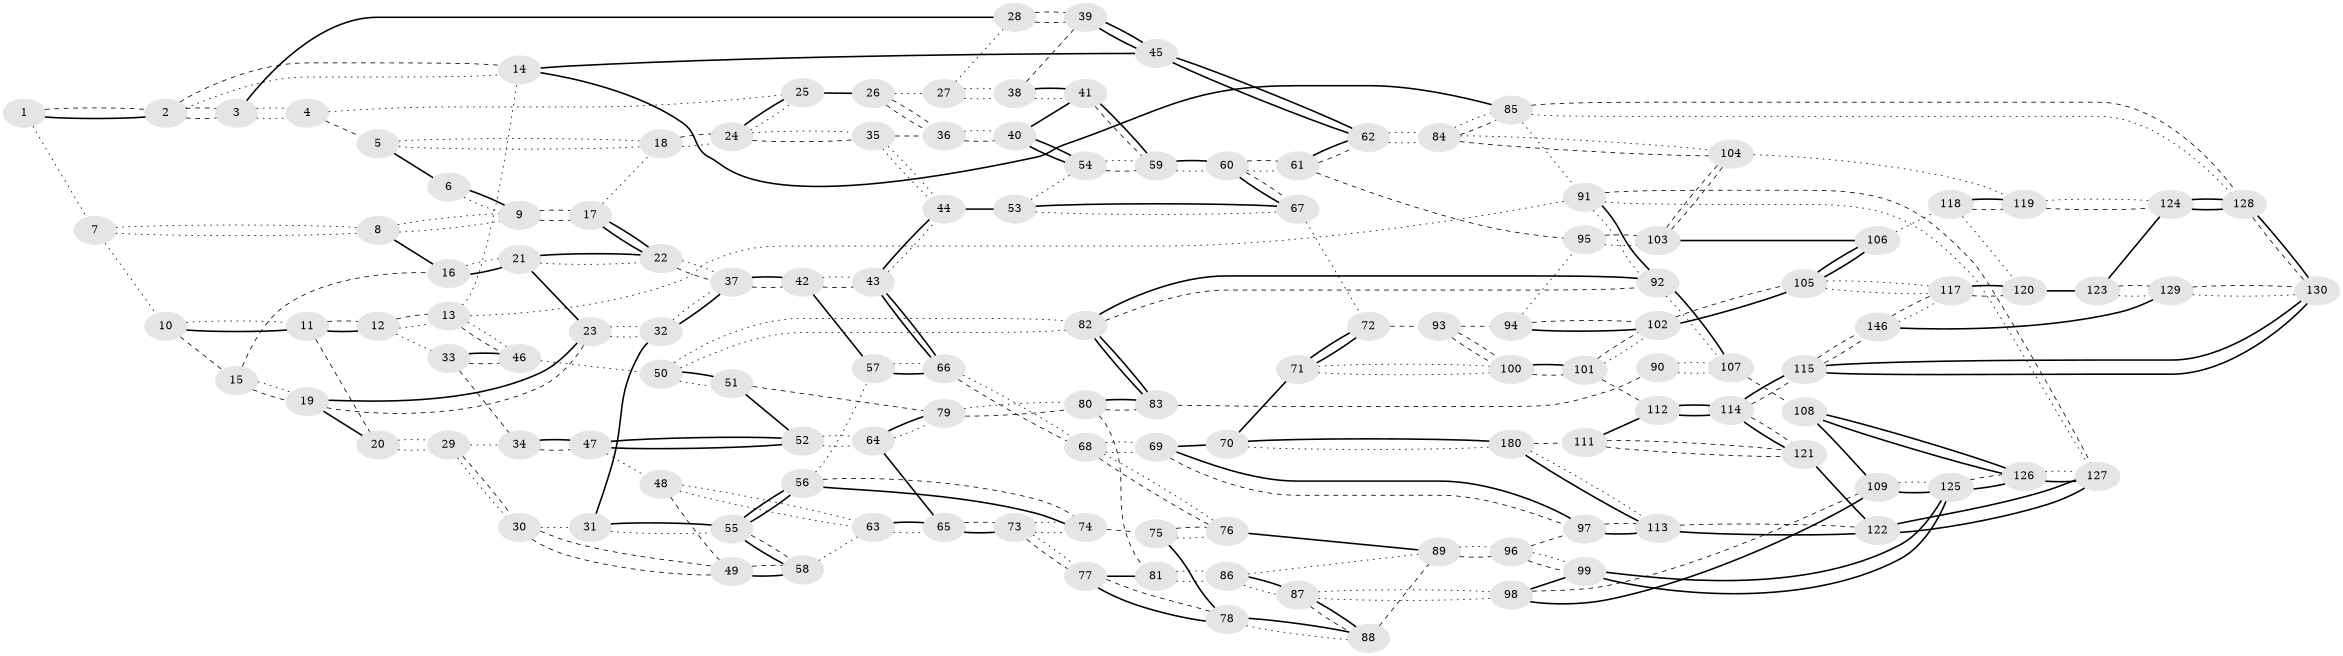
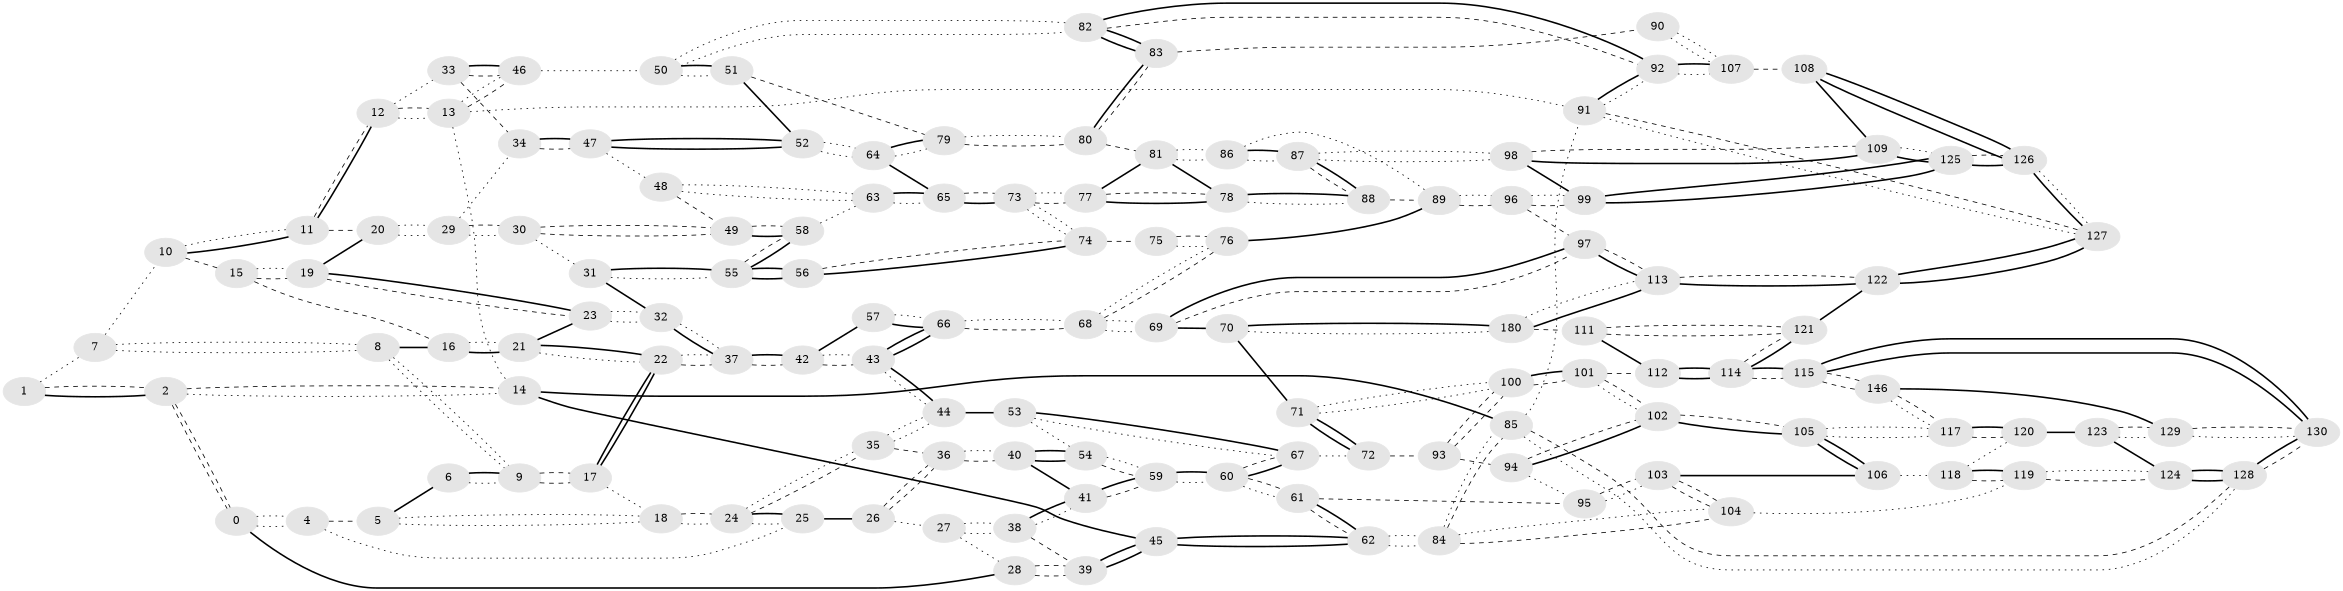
  graph {
    rankdir=LR
    node [color=gray90 style=filled]
    edge [style=dotted]
    1
    2
    7
-   3
+   3 [label=0]
    14
    8
    10
    4
    28
    45
    85
    5
    25
    39
    6
    18
    26
    9
    24
    17
    16
    11
    15
    21
    22
    12
    20
    19
    13
    33
    29
    46
    91
    34
    50
    92
    127
    62
    128
    23
    37
    35
    32
    30
    42
    36
    44
    27
    38
    40
    41
    31
    49
    47
    55
    58
    56
    48
    52
    53
    54
    43
    57
    59
    60
    66
    68
    67
    84
    51
    82
    63
    64
    65
    79
    83
    80
    72
    74
    75
    61
    95
    103
    104
    73
    77
    69
    76
    93
    70
    97
    89
    71
    n94 [label=180]
    113
    100
    111
    101
    94
    78
    81
    88
    96
    86
    90
    87
    107
    119
    130
    98
    99
    109
    108
    102
    105
    106
    125
    122
    126
    112
    114
    117
    118
    124
    120
    121
    115
    n128 [label=146]
    129
    123
    1 -- 2 [style=bold]
    1 -- 2 [style=dashed]
    1 -- 7
    2 -- 3 [style=dashed]
    2 -- 3 [style=dashed]
    2 -- 14
    2 -- 14 [style=dashed]
    7 -- 8
    7 -- 8
    7 -- 10
    3 -- 4
    3 -- 4
    3 -- 28 [style=bold]
    14 -- 45 [style=bold]
    14 -- 85 [style=bold]
    8 -- 9
    8 -- 9
    8 -- 16 [style=bold]
    10 -- 11 [style=bold]
    10 -- 11
    10 -- 15 [style=dashed]
    4 -- 5 [style=dashed]
    4 -- 25
    28 -- 39 [style=dashed]
    28 -- 39 [style=dashed]
    45 -- 62 [style=bold]
    45 -- 62 [style=bold]
    85 -- 91
    85 -- 128
    85 -- 128 [style=dashed]
    5 -- 6 [style=bold]
    5 -- 18
    5 -- 18
    25 -- 26 [style=bold]
    39 -- 45 [style=bold]
    39 -- 45 [style=bold]
    6 -- 9
    6 -- 9 [style=bold]
    18 -- 24
    18 -- 24 [style=dashed]
    26 -- 36 [style=dashed]
    26 -- 36 [style=dashed]
    26 -- 27
    9 -- 17 [style=dashed]
    9 -- 17 [style=dashed]
    24 -- 25
    24 -- 25 [style=bold]
    24 -- 35 [style=dashed]
    24 -- 35
    17 -- 18
    17 -- 22 [style=bold]
    17 -- 22 [style=bold]
    16 -- 21 [style=bold]
    16 -- 21
    11 -- 12 [style=bold]
    11 -- 12 [style=dashed]
    11 -- 20 [style=dashed]
    15 -- 16 [style=dashed]
    15 -- 19 [style=dashed]
    15 -- 19
    21 -- 22
    21 -- 22 [style=bold]
    21 -- 23 [style=bold]
    22 -- 37 [style=dashed]
    22 -- 37
    12 -- 13
    12 -- 13 [style=dashed]
    12 -- 33
    20 -- 29
    20 -- 29
    19 -- 20 [style=bold]
    19 -- 23 [style=dashed]
    19 -- 23 [style=bold]
    13 -- 14
    13 -- 46 [style=dashed]
    13 -- 46
    13 -- 91
    33 -- 46 [style=dashed]
    33 -- 46 [style=bold]
    33 -- 34 [style=dashed]
    29 -- 34
    29 -- 30
    29 -- 30 [style=dashed]
    46 -- 50
    91 -- 92
    91 -- 92 [style=bold]
    91 -- 127
    91 -- 127 [style=dashed]
    34 -- 47 [style=dashed]
    34 -- 47 [style=bold]
    50 -- 51
    50 -- 51 [style=bold]
    50 -- 82
    50 -- 82
    92 -- 107
    92 -- 107 [style=bold]
    62 -- 84
    62 -- 84
    128 -- 130 [style=dashed]
    128 -- 130 [style=bold]
    23 -- 32
    23 -- 32
    37 -- 42 [style=dashed]
    37 -- 42 [style=bold]
    35 -- 36 [style=dashed]
    35 -- 44
    35 -- 44
    32 -- 37 [style=bold]
    32 -- 37
    30 -- 31
    30 -- 49 [style=dashed]
    30 -- 49 [style=dashed]
    42 -- 43 [style=dashed]
    42 -- 43
    42 -- 57 [style=bold]
    36 -- 40 [style=dashed]
    36 -- 40
    44 -- 53 [style=bold]
    27 -- 28
    27 -- 38
    27 -- 38
    38 -- 39 [style=dashed]
    38 -- 41
    38 -- 41 [style=bold]
    40 -- 41 [style=bold]
    40 -- 54 [style=bold]
    40 -- 54 [style=bold]
    41 -- 59 [style=dashed]
    41 -- 59 [style=bold]
    31 -- 32 [style=bold]
    31 -- 55
    31 -- 55 [style=bold]
    49 -- 58 [style=bold]
    49 -- 58 [style=dashed]
    47 -- 48
    47 -- 52 [style=bold]
    47 -- 52 [style=bold]
    55 -- 58 [style=bold]
    55 -- 58 [style=dashed]
    55 -- 56 [style=bold]
    55 -- 56 [style=bold]
    58 -- 63
-   56 -- 57
    56 -- 74 [style=bold]
    56 -- 74 [style=dashed]
    48 -- 49 [style=dashed]
    48 -- 63
    48 -- 63
    52 -- 64
    52 -- 64
    53 -- 54
    53 -- 67
    53 -- 67 [style=bold]
    54 -- 59 [style=dashed]
    54 -- 59
    43 -- 44
    43 -- 44 [style=bold]
    43 -- 66 [style=bold]
    43 -- 66 [style=bold]
    57 -- 66 [style=bold]
    57 -- 66
    59 -- 60
    59 -- 60 [style=bold]
    60 -- 67 [style=bold]
    60 -- 67 [style=dashed]
    60 -- 61
    60 -- 61 [style=dashed]
    66 -- 68 [style=dashed]
    66 -- 68
    68 -- 69
    68 -- 69
    68 -- 76 [style=dashed]
    68 -- 76
    67 -- 72
    84 -- 85 [style=dashed]
    84 -- 85
    84 -- 104 [style=dashed]
    84 -- 104
    51 -- 52 [style=bold]
    51 -- 79 [style=dashed]
    82 -- 92 [style=dashed]
    82 -- 92 [style=bold]
    82 -- 83 [style=bold]
    82 -- 83 [style=bold]
    63 -- 65
    63 -- 65 [style=bold]
    64 -- 65 [style=bold]
    64 -- 79
    64 -- 79 [style=bold]
    65 -- 73 [style=bold]
    65 -- 73 [style=dashed]
    79 -- 80 [style=dashed]
    79 -- 80
    83 -- 90 [style=dashed]
    80 -- 83 [style=dashed]
    80 -- 83 [style=bold]
    80 -- 81 [style=dashed]
    72 -- 93 [style=dashed]
    74 -- 75 [style=dashed]
    75 -- 76
    75 -- 76 [style=dashed]
-   75 -- 78 [style=bold]
+   81 -- 78 [style=bold]
    61 -- 62 [style=dashed]
    61 -- 62 [style=bold]
    61 -- 95 [style=dashed]
    95 -- 103
    95 -- 103 [style=dashed]
    103 -- 104 [style=dashed]
    103 -- 104 [style=dashed]
    103 -- 106 [style=bold]
    104 -- 119
    73 -- 74
    73 -- 74
    73 -- 77 [style=dashed]
    73 -- 77
    77 -- 78 [style=bold]
    77 -- 78 [style=dashed]
    77 -- 81 [style=bold]
    69 -- 70 [style=bold]
    69 -- 97 [style=dashed]
    69 -- 97 [style=bold]
    76 -- 89 [style=bold]
    93 -- 100 [style=dashed]
    93 -- 100 [style=dashed]
    93 -- 94 [style=dashed]
    70 -- 71 [style=bold]
    70 -- n94
    70 -- n94 [style=bold]
    97 -- 113 [style=bold]
    97 -- 113 [style=dashed]
    89 -- 96 [style=dashed]
    89 -- 96
    71 -- 72 [style=bold]
    71 -- 72 [style=bold]
    71 -- 100
    71 -- 100
    n94 -- 113 [style=bold]
    n94 -- 113
    n94 -- 111 [style=dashed]
    113 -- 122 [style=bold]
    113 -- 122 [style=dashed]
    100 -- 101 [style=dashed]
    100 -- 101 [style=bold]
    111 -- 112 [style=bold]
    111 -- 121 [style=dashed]
    111 -- 121 [style=dashed]
    101 -- 102
    101 -- 102 [style=dashed]
    101 -- 112 [style=dashed]
    94 -- 95
    94 -- 102 [style=bold]
    94 -- 102 [style=dashed]
    78 -- 88
    78 -- 88 [style=bold]
    81 -- 86
    81 -- 86
    88 -- 89 [style=dashed]
    96 -- 97 [style=dashed]
    96 -- 99 [style=dashed]
    96 -- 99
    86 -- 89
    86 -- 87
    86 -- 87 [style=bold]
    90 -- 107
    90 -- 107
    87 -- 88 [style=dashed]
    87 -- 88 [style=bold]
    87 -- 98
    87 -- 98
    107 -- 108 [style=dashed]
    119 -- 124 [style=dashed]
    119 -- 124
    98 -- 99 [style=bold]
    98 -- 109 [style=bold]
    98 -- 109 [style=dashed]
    99 -- 125 [style=bold]
    99 -- 125 [style=bold]
    109 -- 125 [style=bold]
    109 -- 125
    108 -- 109 [style=bold]
    108 -- 126 [style=bold]
    108 -- 126 [style=bold]
    102 -- 105 [style=bold]
    102 -- 105 [style=dashed]
    105 -- 106 [style=bold]
    105 -- 106 [style=bold]
    105 -- 117
    105 -- 117
    106 -- 118
    125 -- 126 [style=bold]
    125 -- 126 [style=dashed]
    122 -- 127 [style=bold]
    122 -- 127 [style=bold]
    126 -- 127 [style=bold]
    126 -- 127
    112 -- 114 [style=bold]
    112 -- 114 [style=bold]
    114 -- 121 [style=bold]
    114 -- 121 [style=dashed]
    114 -- 115 [style=dashed]
    114 -- 115 [style=bold]
    117 -- 120 [style=dashed]
    117 -- 120 [style=bold]
    118 -- 119 [style=dashed]
    118 -- 119 [style=bold]
    118 -- 120
    124 -- 128 [style=bold]
    124 -- 128 [style=bold]
    120 -- 123 [style=bold]
    121 -- 122 [style=bold]
    115 -- 130 [style=bold]
    115 -- 130 [style=bold]
    115 -- n128 [style=dashed]
    115 -- n128 [style=dashed]
    n128 -- 117
    n128 -- 117 [style=dashed]
    n128 -- 129 [style=bold]
    129 -- 130
    129 -- 130 [style=dashed]
    123 -- 124 [style=bold]
    123 -- 129
    123 -- 129 [style=dashed]
  }
